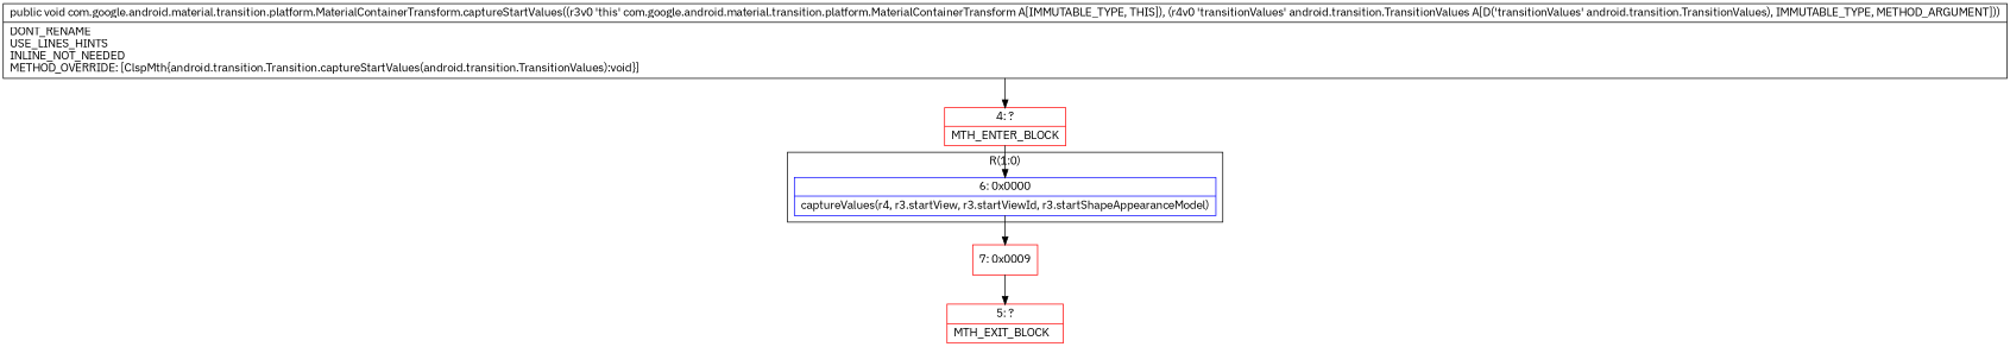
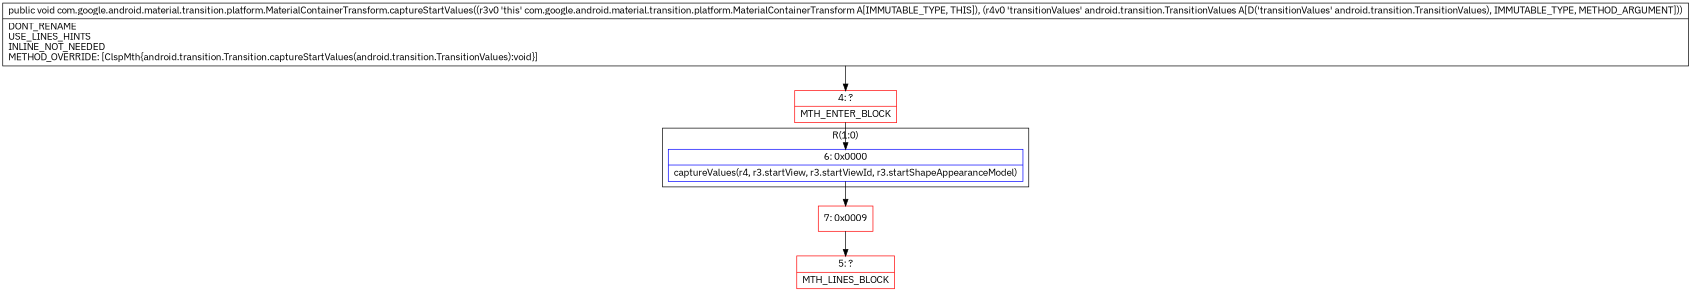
  digraph {
    fontname="IBM Plex Sans"
    node [color=red fontname="IBM Plex Sans" shape=record]
    edge [fontname="IBM Plex Sans"]
    n1 [color=blue label="{6\:\ 0x0000|captureValues(r4, r3.startView, r3.startViewId, r3.startShapeAppearanceModel)\l}"]
    n2 [label="{7\:\ 0x0009}"]
-   n3 [label="{5\:\ ?|MTH_EXIT_BLOCK\l}"]
+   n3 [label="{5\:\ ?|MTH_LINES_BLOCK\l}"]
    n4 [label="{4\:\ ?|MTH_ENTER_BLOCK\l}"]
    n5 [label="{public void com.google.android.material.transition.platform.MaterialContainerTransform.captureStartValues((r3v0 'this' com.google.android.material.transition.platform.MaterialContainerTransform A[IMMUTABLE_TYPE, THIS]), (r4v0 'transitionValues' android.transition.TransitionValues A[D('transitionValues' android.transition.TransitionValues), IMMUTABLE_TYPE, METHOD_ARGUMENT]))  | DONT_RENAME\lUSE_LINES_HINTS\lINLINE_NOT_NEEDED\lMETHOD_OVERRIDE: [ClspMth\{android.transition.Transition.captureStartValues(android.transition.TransitionValues):void\}]\l}" color=""]
    subgraph cluster_1 {
      label="R(1:0)"
      n1
    }
    n1 -> n2
    n2 -> n3
    n4 -> n1
    n5 -> n4
  }
